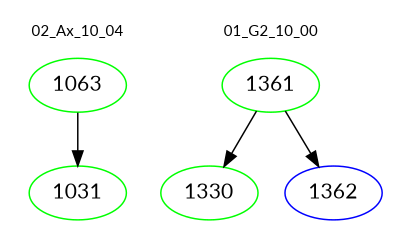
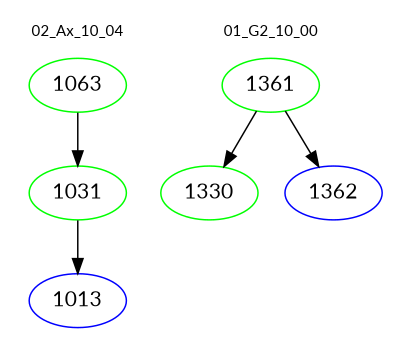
  digraph {
    fontname=Lato
    node [color=green fontname=Lato]
    edge [color=black fontname=Lato]
    n1 [label=1031]
+   n2 [color=blue label=1013]
    n3 [label=1063]
    n4 [label=1361]
    n5 [label=1330]
    n6 [color=blue label=1362]
    subgraph cluster_1 {
      color=white
      fontsize=10
      label="02_Ax_10_04"
      n1
+     n2
      n3
    }
    subgraph cluster_2 {
      color=white
      fontsize=10
      label="01_G2_10_00"
      n4
      n5
      n6
    }
+   n1 -> n2
    n3 -> n1
    n4 -> n5
    n4 -> n6
  }
